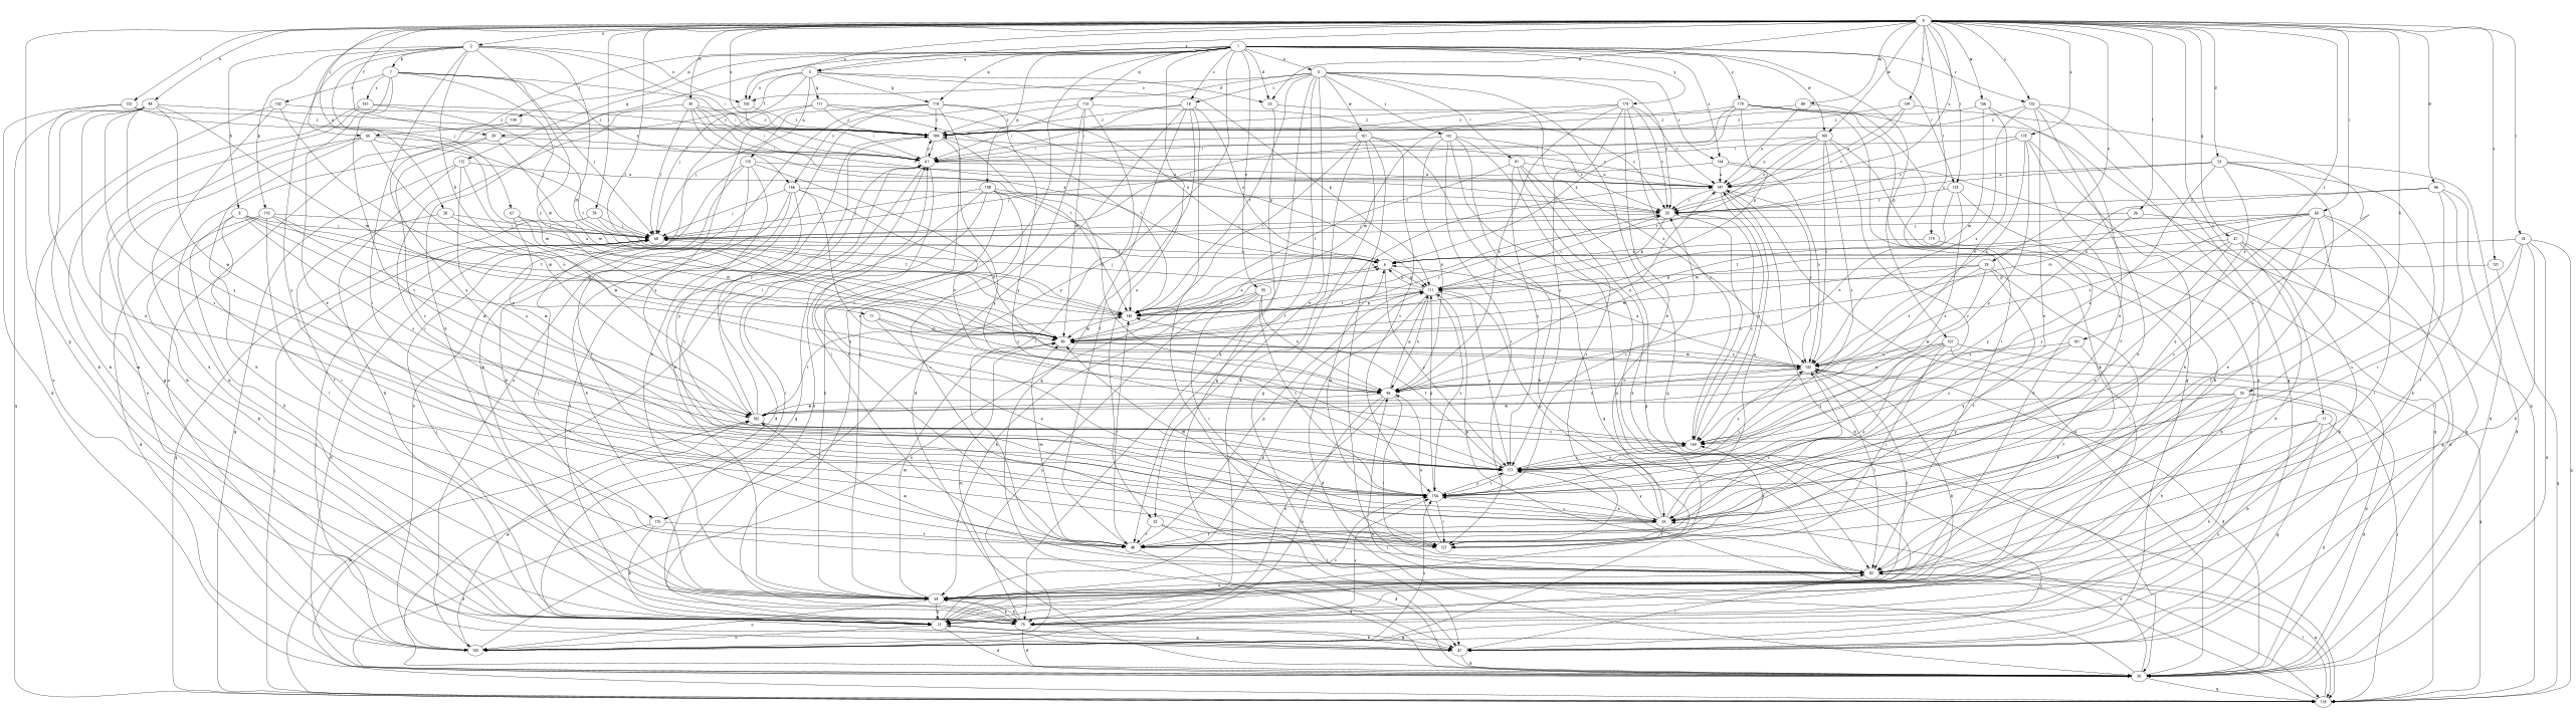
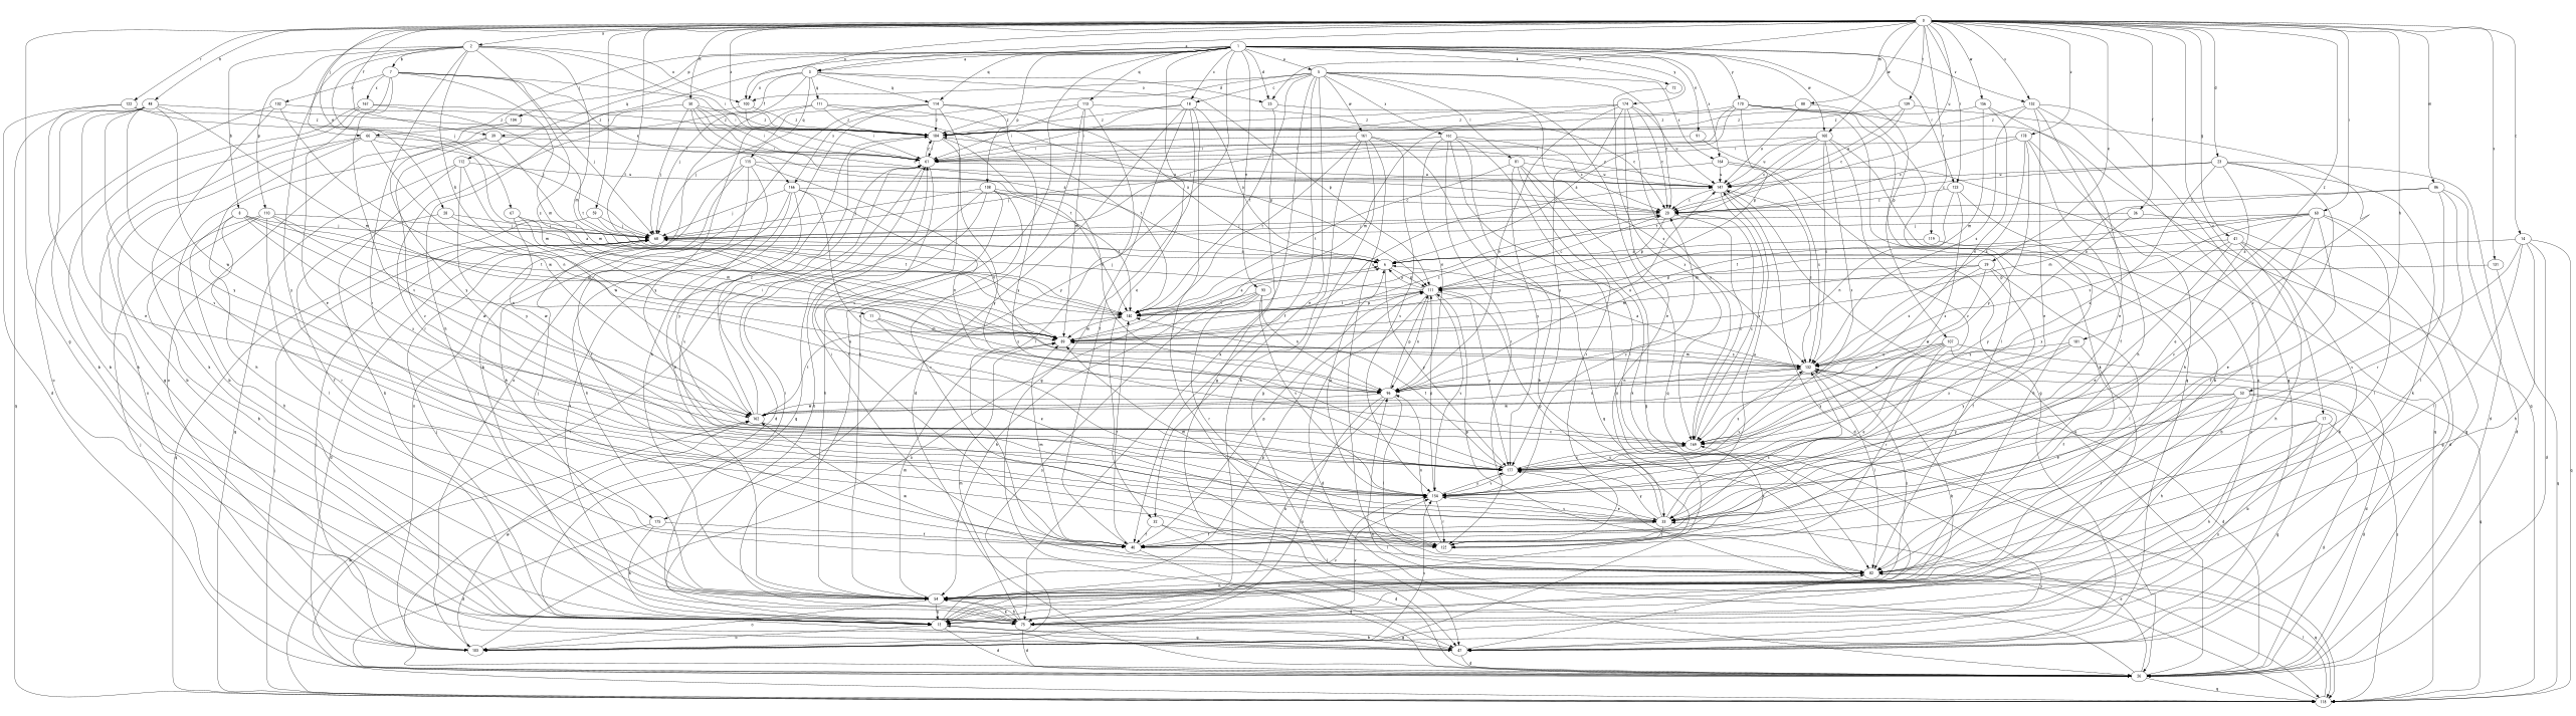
  strict digraph {
    fontname="Roboto Condensed"
    node [fontname="Roboto Condensed"]
    edge [fontname="Roboto Condensed"]
    0
    2
    3
    14
    17
    23
    25
    28
    29
    36
    39
    41
    47
    48
    50
    53
    59
    60
    66
    86
    88
    100
    119
    122
    123
    131
    139
    140
    147
    152
    156
    160
    178
    181
    184
    175
    7
    8
    11
    61
    67
    89
    110
    125
    132
    114
    68
    111
    115
    117
    54
    118
    6
    154
    26
    82
    75
    169
    103
    20
    33
    40
    162
    177
    13
    96
    1
    5
    18
    32
+   72
+   91
    93
    104
    107
    108
    112
    113
    164
    170
    174
    81
    161
    165
    166
    102
    167
    0 -> 2 [label=a]
    0 -> 3 [label=a]
    0 -> 14 [label=c]
    0 -> 17 [label=c]
    0 -> 23 [label=d]
    0 -> 25 [label=d]
    0 -> 28 [label=e]
    0 -> 29 [label=e]
    0 -> 36 [label=f]
    0 -> 39 [label=f]
    0 -> 41 [label=g]
    0 -> 47 [label=g]
    0 -> 48 [label=h]
    0 -> 50 [label=h]
    0 -> 53 [label=h]
    0 -> 59 [label=i]
    0 -> 60 [label=i]
    0 -> 66 [label=j]
    0 -> 86 [label=m]
    0 -> 88 [label=m]
    0 -> 100 [label=o]
    0 -> 119 [label=r]
    0 -> 122 [label=r]
    0 -> 123 [label=r]
    0 -> 131 [label=s]
    0 -> 139 [label=t]
    0 -> 140 [label=t]
    0 -> 147 [label=u]
    0 -> 152 [label=v]
    0 -> 156 [label=w]
    0 -> 160 [label=w]
    0 -> 178 [label=z]
    0 -> 181 [label=z]
    0 -> 184 [label=z]
    2 -> 100 [label=o]
    2 -> 175 [label=y]
    2 -> 7 [label=b]
    2 -> 8 [label=b]
    2 -> 11 [label=b]
    2 -> 61 [label=i]
    2 -> 67 [label=j]
    2 -> 89 [label=m]
    2 -> 110 [label=p]
    2 -> 125 [label=r]
    2 -> 132 [label=s]
    3 -> 25 [label=d]
    3 -> 39 [label=f]
    3 -> 100 [label=o]
    3 -> 114 [label=q]
    3 -> 68 [label=j]
    3 -> 111 [label=p]
    3 -> 115 [label=q]
    3 -> 117 [label=q]
    14 -> 54 [label=h]
    14 -> 118 [label=q]
    14 -> 6 [label=a]
    14 -> 154 [label=v]
    14 -> 26 [label=d]
    14 -> 82 [label=l]
    17 -> 47 [label=g]
    17 -> 26 [label=d]
    17 -> 75 [label=k]
    17 -> 169 [label=x]
    17 -> 103 [label=o]
    23 -> 147 [label=u]
    23 -> 26 [label=d]
    23 -> 82 [label=l]
    23 -> 75 [label=k]
    23 -> 169 [label=x]
    23 -> 20 [label=c]
    23 -> 33 [label=e]
    25 -> 47 [label=g]
    25 -> 132 [label=s]
    28 -> 68 [label=j]
    28 -> 6 [label=a]
    28 -> 40 [label=f]
    29 -> 89 [label=m]
    29 -> 132 [label=s]
    29 -> 111 [label=p]
    29 -> 82 [label=l]
    29 -> 40 [label=f]
    29 -> 162 [label=w]
    36 -> 68 [label=j]
    36 -> 26 [label=d]
    36 -> 177 [label=y]
    39 -> 61 [label=i]
    39 -> 89 [label=m]
    39 -> 154 [label=v]
    39 -> 13 [label=b]
    41 -> 47 [label=g]
    41 -> 54 [label=h]
    41 -> 6 [label=a]
    41 -> 169 [label=x]
    41 -> 33 [label=e]
    41 -> 13 [label=b]
    47 -> 26 [label=d]
    47 -> 82 [label=l]
    47 -> 13 [label=b]
    48 -> 184 [label=z]
    48 -> 89 [label=m]
    48 -> 118 [label=q]
    48 -> 154 [label=v]
    48 -> 33 [label=e]
    48 -> 162 [label=w]
    48 -> 177 [label=y]
    48 -> 13 [label=b]
    50 -> 140 [label=t]
    50 -> 184 [label=z]
    50 -> 61 [label=i]
    50 -> 125 [label=r]
    50 -> 68 [label=j]
    50 -> 6 [label=a]
    50 -> 20 [label=c]
    53 -> 54 [label=h]
    53 -> 26 [label=d]
    53 -> 82 [label=l]
    53 -> 33 [label=e]
    53 -> 162 [label=w]
    53 -> 177 [label=y]
    53 -> 13 [label=b]
    59 -> 140 [label=t]
    59 -> 68 [label=j]
    59 -> 118 [label=q]
    60 -> 47 [label=g]
    60 -> 140 [label=t]
    60 -> 89 [label=m]
    60 -> 132 [label=s]
    60 -> 68 [label=j]
    60 -> 154 [label=v]
    60 -> 82 [label=l]
    60 -> 33 [label=e]
    60 -> 40 [label=f]
    66 -> 61 [label=i]
    66 -> 89 [label=m]
    66 -> 54 [label=h]
    66 -> 103 [label=o]
    66 -> 13 [label=b]
    66 -> 96 [label=n]
    86 -> 89 [label=m]
    86 -> 125 [label=r]
    86 -> 26 [label=d]
    86 -> 82 [label=l]
    86 -> 20 [label=c]
    88 -> 147 [label=u]
    88 -> 184 [label=z]
    88 -> 75 [label=k]
    100 -> 184 [label=z]
    100 -> 61 [label=i]
    100 -> 177 [label=y]
    119 -> 6 [label=a]
    119 -> 13 [label=b]
    122 -> 184 [label=z]
    122 -> 68 [label=j]
    122 -> 26 [label=d]
-   122 -> 75 [label=w]
+   122 -> 75 [label=k]
    123 -> 54 [label=h]
    123 -> 169 [label=x]
    123 -> 20 [label=c]
    123 -> 96 [label=n]
    131 -> 111 [label=p]
    131 -> 118 [label=q]
    139 -> 147 [label=u]
    139 -> 184 [label=z]
    139 -> 154 [label=v]
    139 -> 20 [label=c]
    140 -> 89 [label=m]
    140 -> 111 [label=p]
    140 -> 6 [label=a]
    147 -> 184 [label=z]
    147 -> 132 [label=s]
    147 -> 26 [label=d]
    147 -> 169 [label=x]
    147 -> 20 [label=c]
    152 -> 47 [label=g]
    152 -> 184 [label=z]
    152 -> 132 [label=s]
    152 -> 54 [label=h]
    152 -> 103 [label=o]
    152 -> 33 [label=e]
    156 -> 184 [label=z]
    156 -> 89 [label=m]
    156 -> 33 [label=e]
    156 -> 96 [label=n]
    160 -> 140 [label=t]
    160 -> 147 [label=u]
    160 -> 61 [label=i]
    160 -> 132 [label=s]
    160 -> 154 [label=v]
    160 -> 169 [label=x]
    160 -> 20 [label=c]
    160 -> 13 [label=b]
    178 -> 61 [label=i]
    178 -> 132 [label=s]
    178 -> 54 [label=h]
    178 -> 20 [label=c]
    178 -> 40 [label=f]
    178 -> 177 [label=y]
    181 -> 132 [label=s]
    181 -> 169 [label=x]
    181 -> 40 [label=f]
    181 -> 177 [label=y]
    184 -> 61 [label=i]
    184 -> 54 [label=h]
    184 -> 177 [label=y]
    184 -> 96 [label=n]
    175 -> 26 [label=d]
    175 -> 75 [label=k]
    175 -> 40 [label=f]
    7 -> 61 [label=i]
    7 -> 89 [label=m]
    7 -> 68 [label=j]
    7 -> 154 [label=v]
    7 -> 33 [label=e]
    7 -> 166 [label=x]
    7 -> 102 [label=o]
    7 -> 167 [label=x]
    8 -> 140 [label=t]
    8 -> 125 [label=r]
    8 -> 68 [label=j]
    8 -> 54 [label=h]
    8 -> 169 [label=x]
    8 -> 162 [label=w]
    11 -> 89 [label=m]
    11 -> 132 [label=s]
    11 -> 33 [label=e]
    61 -> 147 [label=u]
    61 -> 184 [label=z]
    61 -> 26 [label=d]
    61 -> 40 [label=f]
    67 -> 89 [label=m]
    67 -> 68 [label=j]
    67 -> 162 [label=w]
    89 -> 147 [label=u]
    89 -> 132 [label=s]
    89 -> 20 [label=c]
    110 -> 89 [label=m]
    110 -> 68 [label=j]
-   110 -> 26 [label=d]
+   110 -> 26 [label=j]
    110 -> 82 [label=l]
    110 -> 13 [label=b]
    110 -> 96 [label=n]
    125 -> 169 [label=x]
    125 -> 96 [label=n]
    132 -> 89 [label=m]
    132 -> 6 [label=a]
    132 -> 154 [label=v]
    132 -> 26 [label=d]
    132 -> 82 [label=l]
    132 -> 13 [label=b]
    132 -> 96 [label=n]
    114 -> 184 [label=z]
    114 -> 68 [label=j]
    114 -> 54 [label=h]
    114 -> 6 [label=a]
    114 -> 154 [label=v]
    114 -> 103 [label=o]
    114 -> 177 [label=y]
    68 -> 6 [label=a]
    68 -> 26 [label=d]
    111 -> 140 [label=t]
    111 -> 68 [label=j]
    111 -> 6 [label=a]
    111 -> 154 [label=v]
    111 -> 26 [label=d]
    111 -> 20 [label=c]
    111 -> 177 [label=y]
    111 -> 96 [label=n]
    115 -> 147 [label=u]
    115 -> 54 [label=h]
    115 -> 103 [label=o]
    115 -> 40 [label=f]
    115 -> 177 [label=y]
    115 -> 96 [label=n]
    117 -> 140 [label=t]
    117 -> 184 [label=z]
    117 -> 111 [label=p]
    117 -> 177 [label=y]
    117 -> 13 [label=b]
    54 -> 89 [label=m]
    54 -> 132 [label=s]
    54 -> 75 [label=k]
    54 -> 103 [label=o]
    54 -> 13 [label=b]
    118 -> 61 [label=i]
    118 -> 132 [label=s]
    118 -> 68 [label=j]
    118 -> 82 [label=l]
    118 -> 162 [label=w]
    118 -> 177 [label=y]
    6 -> 111 [label=p]
    6 -> 177 [label=y]
    154 -> 125 [label=r]
    154 -> 111 [label=p]
    154 -> 6 [label=a]
    154 -> 20 [label=c]
    154 -> 33 [label=e]
    154 -> 177 [label=y]
    26 -> 147 [label=u]
    26 -> 118 [label=q]
    26 -> 33 [label=e]
    26 -> 96 [label=n]
    82 -> 111 [label=p]
    82 -> 54 [label=h]
    82 -> 118 [label=q]
    82 -> 162 [label=w]
    75 -> 47 [label=g]
    75 -> 61 [label=i]
    75 -> 89 [label=m]
    75 -> 54 [label=h]
    75 -> 154 [label=v]
    75 -> 26 [label=d]
    169 -> 20 [label=c]
    169 -> 177 [label=y]
    103 -> 68 [label=j]
    103 -> 6 [label=a]
    103 -> 154 [label=v]
    103 -> 162 [label=w]
    20 -> 68 [label=j]
    20 -> 111 [label=p]
    20 -> 169 [label=x]
    33 -> 147 [label=u]
    33 -> 89 [label=m]
    33 -> 125 [label=r]
    33 -> 111 [label=p]
    33 -> 154 [label=v]
    33 -> 40 [label=f]
    33 -> 177 [label=y]
    40 -> 140 [label=t]
    40 -> 61 [label=i]
    40 -> 89 [label=m]
    40 -> 132 [label=s]
    40 -> 68 [label=j]
    40 -> 111 [label=p]
    40 -> 26 [label=d]
    40 -> 82 [label=l]
    162 -> 140 [label=t]
    162 -> 184 [label=z]
    162 -> 61 [label=i]
    162 -> 132 [label=s]
    162 -> 169 [label=x]
    177 -> 140 [label=t]
    177 -> 132 [label=s]
    177 -> 154 [label=v]
    177 -> 169 [label=x]
    13 -> 47 [label=g]
    13 -> 68 [label=j]
    13 -> 111 [label=p]
    13 -> 154 [label=v]
    13 -> 26 [label=d]
    13 -> 103 [label=o]
    96 -> 147 [label=u]
    96 -> 111 [label=p]
    96 -> 82 [label=l]
    96 -> 75 [label=k]
    96 -> 103 [label=o]
    96 -> 162 [label=w]
    1 -> 3 [label=a]
    1 -> 25 [label=d]
    1 -> 66 [label=j]
    1 -> 123 [label=r]
    1 -> 152 [label=v]
    1 -> 160 [label=w]
    1 -> 175 [label=y]
    1 -> 114 [label=q]
    1 -> 54 [label=h]
    1 -> 75 [label=k]
    1 -> 5 [label=a]
    1 -> 18 [label=c]
    1 -> 32 [label=e]
+   1 -> 72 [label=k]
+   1 -> 91 [label=n]
    1 -> 93 [label=n]
    1 -> 104 [label=p]
    1 -> 107 [label=p]
    1 -> 108 [label=p]
    1 -> 112 [label=q]
    1 -> 113 [label=q]
    1 -> 164 [label=x]
    1 -> 170 [label=y]
    1 -> 174 [label=y]
    5 -> 100 [label=o]
    5 -> 140 [label=t]
    5 -> 118 [label=q]
    5 -> 75 [label=k]
    5 -> 20 [label=c]
    5 -> 40 [label=f]
    5 -> 18 [label=c]
    5 -> 32 [label=e]
    5 -> 164 [label=x]
    5 -> 81 [label=l]
    5 -> 161 [label=w]
    5 -> 165 [label=x]
    5 -> 166 [label=x]
    18 -> 47 [label=g]
    18 -> 184 [label=z]
    18 -> 61 [label=i]
    18 -> 125 [label=r]
    18 -> 6 [label=a]
    18 -> 26 [label=d]
    18 -> 40 [label=f]
    32 -> 26 [label=d]
    32 -> 82 [label=l]
    32 -> 40 [label=f]
+   72 -> 169 [label=x]
+   91 -> 47 [label=g]
+   91 -> 61 [label=i]
    93 -> 140 [label=t]
    93 -> 125 [label=r]
    93 -> 54 [label=h]
    93 -> 154 [label=v]
    93 -> 103 [label=o]
    93 -> 96 [label=n]
    104 -> 103 [label=o]
    107 -> 125 [label=r]
    107 -> 132 [label=s]
    107 -> 118 [label=q]
    107 -> 26 [label=d]
    107 -> 33 [label=e]
    107 -> 177 [label=y]
    107 -> 96 [label=n]
    108 -> 47 [label=g]
    108 -> 140 [label=t]
    108 -> 125 [label=r]
    108 -> 68 [label=j]
    108 -> 54 [label=h]
    108 -> 20 [label=c]
    108 -> 13 [label=b]
    112 -> 147 [label=u]
    112 -> 118 [label=q]
    112 -> 162 [label=w]
    112 -> 177 [label=y]
    112 -> 13 [label=b]
    113 -> 184 [label=z]
    113 -> 61 [label=i]
    113 -> 89 [label=m]
    113 -> 54 [label=h]
    113 -> 82 [label=l]
    113 -> 20 [label=c]
    164 -> 147 [label=u]
    164 -> 132 [label=s]
    164 -> 68 [label=j]
    164 -> 118 [label=q]
    170 -> 47 [label=g]
    170 -> 184 [label=z]
    170 -> 68 [label=j]
    170 -> 111 [label=p]
    170 -> 118 [label=q]
    170 -> 6 [label=a]
    170 -> 82 [label=l]
    174 -> 147 [label=u]
    174 -> 184 [label=z]
    174 -> 89 [label=m]
    174 -> 169 [label=x]
    174 -> 20 [label=c]
    174 -> 33 [label=e]
    174 -> 177 [label=y]
    174 -> 96 [label=n]
    81 -> 47 [label=g]
    81 -> 140 [label=t]
    81 -> 147 [label=u]
    81 -> 125 [label=r]
    81 -> 75 [label=k]
    81 -> 177 [label=y]
    161 -> 47 [label=g]
    161 -> 140 [label=t]
    161 -> 61 [label=i]
    161 -> 118 [label=q]
    161 -> 154 [label=v]
    161 -> 82 [label=l]
    161 -> 75 [label=k]
    165 -> 61 [label=i]
    165 -> 125 [label=r]
    165 -> 82 [label=l]
    165 -> 103 [label=o]
    165 -> 20 [label=c]
    165 -> 13 [label=b]
    165 -> 96 [label=n]
    166 -> 68 [label=j]
    166 -> 54 [label=h]
    166 -> 154 [label=v]
    166 -> 75 [label=k]
    166 -> 169 [label=x]
    166 -> 20 [label=c]
    166 -> 96 [label=n]
    102 -> 184 [label=z]
    102 -> 75 [label=k]
    102 -> 103 [label=o]
    102 -> 162 [label=w]
    167 -> 47 [label=g]
    167 -> 140 [label=t]
    167 -> 184 [label=z]
    167 -> 13 [label=b]
  }
